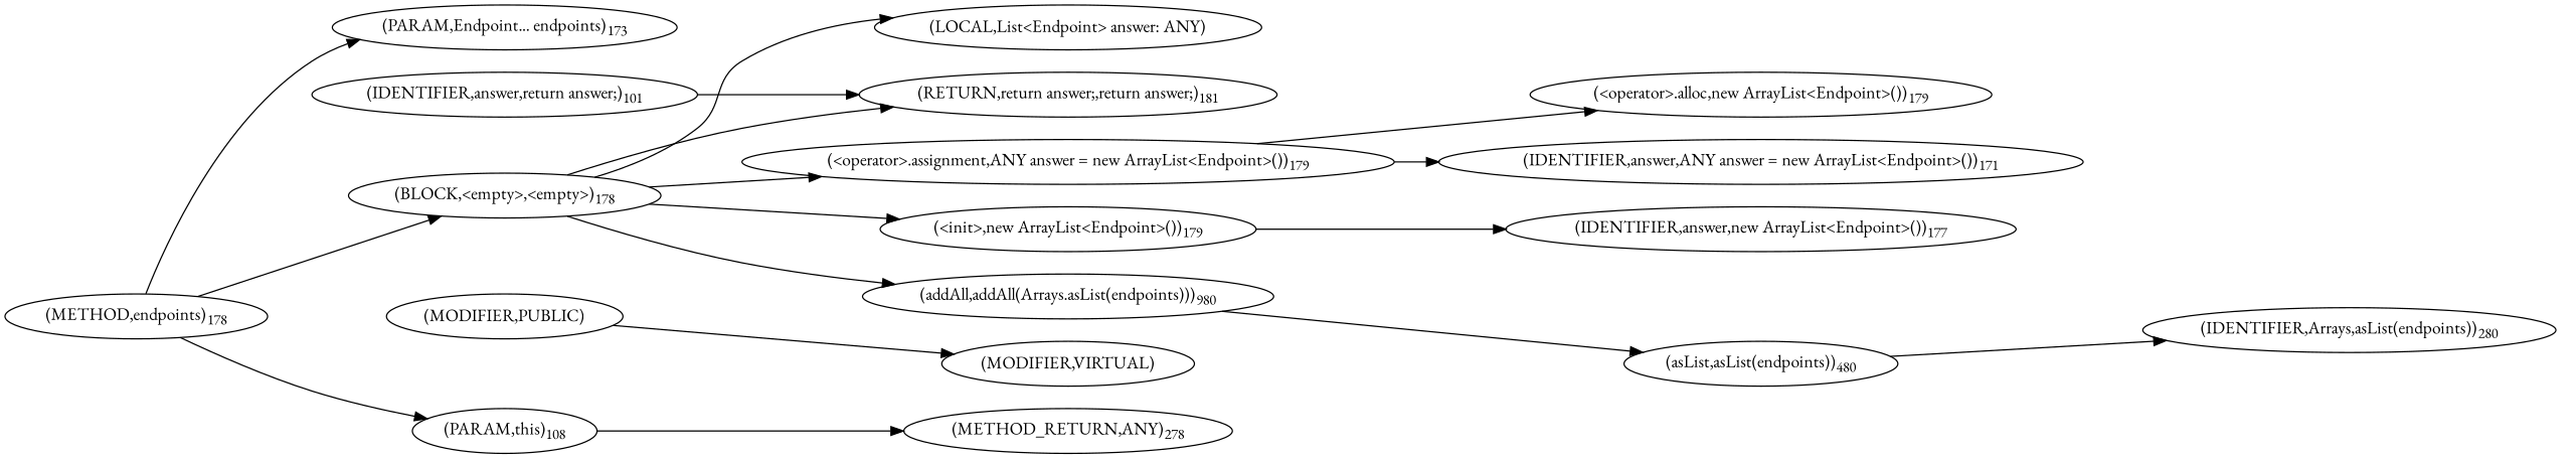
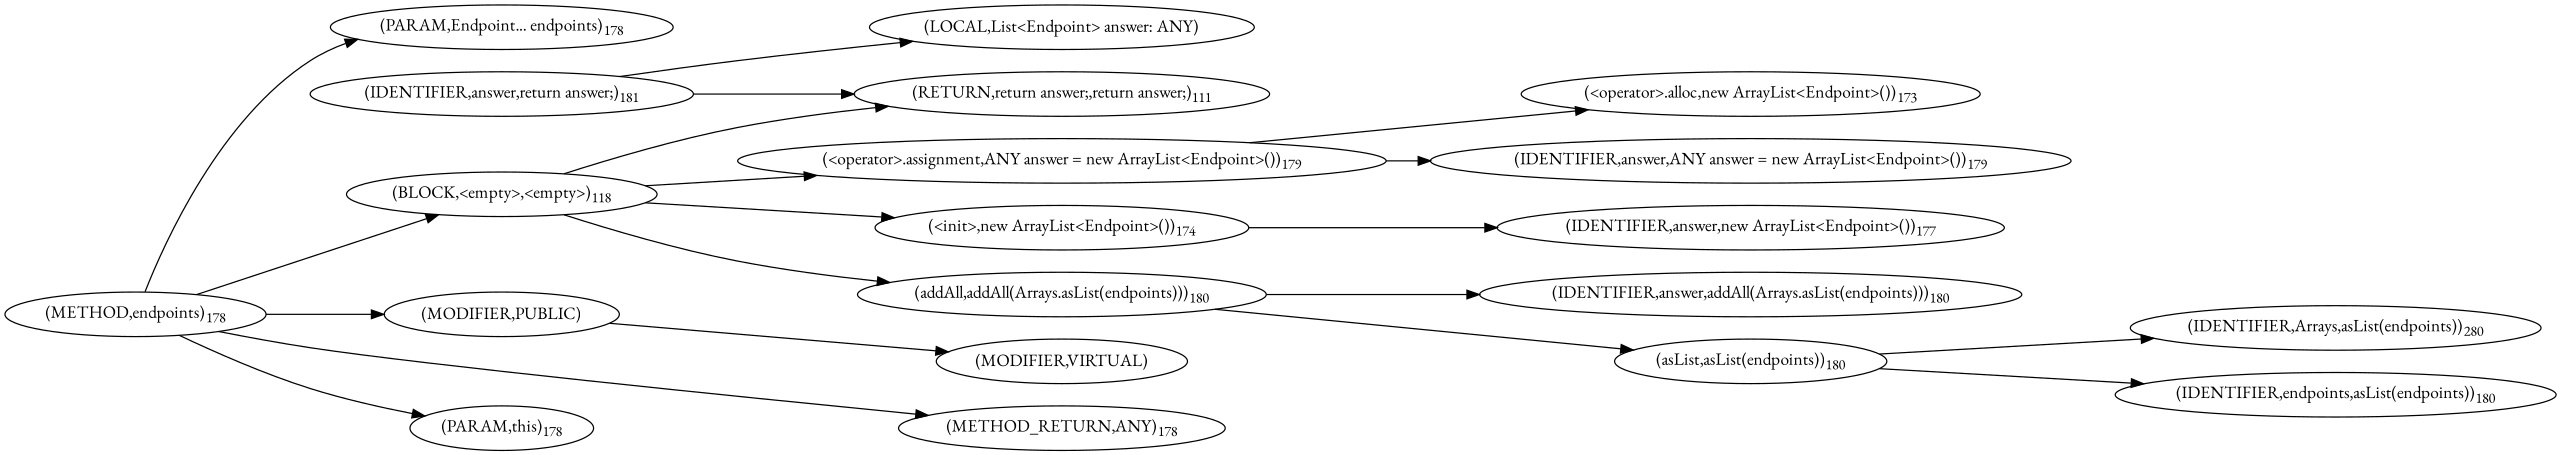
  digraph {
    fontname="EB Garamond"
    rankdir=LR
    node [fontname="EB Garamond"]
    edge [fontname="EB Garamond"]
    n1 [label=<(METHOD,endpoints)<SUB>178</SUB>>]
-   n2 [label=<(PARAM,this)<SUB>108</SUB>>]
-   n3 [label=<(PARAM,Endpoint... endpoints)<SUB>173</SUB>>]
-   n4 [label=<(BLOCK,&lt;empty&gt;,&lt;empty&gt;)<SUB>178</SUB>>]
+   n2 [label=<(PARAM,this)<SUB>178</SUB>>]
+   n3 [label=<(PARAM,Endpoint... endpoints)<SUB>178</SUB>>]
+   n4 [label=<(BLOCK,&lt;empty&gt;,&lt;empty&gt;)<SUB>118</SUB>>]
    n5 [label=<(MODIFIER,PUBLIC)>]
-   n6 [label=<(METHOD_RETURN,ANY)<SUB>278</SUB>>]
+   n6 [label=<(METHOD_RETURN,ANY)<SUB>178</SUB>>]
    n7 [label=<(LOCAL,List&lt;Endpoint&gt; answer: ANY)>]
    n8 [label=<(&lt;operator&gt;.assignment,ANY answer = new ArrayList&lt;Endpoint&gt;())<SUB>179</SUB>>]
-   n9 [label=<(&lt;init&gt;,new ArrayList&lt;Endpoint&gt;())<SUB>179</SUB>>]
-   n10 [label=<(addAll,addAll(Arrays.asList(endpoints)))<SUB>980</SUB>>]
-   n11 [label=<(RETURN,return answer;,return answer;)<SUB>181</SUB>>]
+   n9 [label=<(&lt;init&gt;,new ArrayList&lt;Endpoint&gt;())<SUB>174</SUB>>]
+   n10 [label=<(addAll,addAll(Arrays.asList(endpoints)))<SUB>180</SUB>>]
+   n11 [label=<(RETURN,return answer;,return answer;)<SUB>111</SUB>>]
    n12 [label=<(MODIFIER,VIRTUAL)>]
-   n13 [label=<(IDENTIFIER,answer,ANY answer = new ArrayList&lt;Endpoint&gt;())<SUB>171</SUB>>]
-   n14 [label=<(&lt;operator&gt;.alloc,new ArrayList&lt;Endpoint&gt;())<SUB>179</SUB>>]
+   n13 [label=<(IDENTIFIER,answer,ANY answer = new ArrayList&lt;Endpoint&gt;())<SUB>179</SUB>>]
+   n14 [label=<(&lt;operator&gt;.alloc,new ArrayList&lt;Endpoint&gt;())<SUB>173</SUB>>]
    n15 [label=<(IDENTIFIER,answer,new ArrayList&lt;Endpoint&gt;())<SUB>177</SUB>>]
-   n17 [label=<(asList,asList(endpoints))<SUB>480</SUB>>]
+   n16 [label=<(IDENTIFIER,answer,addAll(Arrays.asList(endpoints)))<SUB>180</SUB>>]
+   n17 [label=<(asList,asList(endpoints))<SUB>180</SUB>>]
    n18 [label=<(IDENTIFIER,Arrays,asList(endpoints))<SUB>280</SUB>>]
-   n20 [label=<(IDENTIFIER,answer,return answer;)<SUB>101</SUB>>]
+   n19 [label=<(IDENTIFIER,endpoints,asList(endpoints))<SUB>180</SUB>>]
+   n20 [label=<(IDENTIFIER,answer,return answer;)<SUB>181</SUB>>]
    n1 -> n2
    n1 -> n3
    n1 -> n4
-   n2 -> n6
-   n4 -> n7
+   n1 -> n5
+   n1 -> n6
+   n20 -> n7
    n4 -> n8
    n4 -> n9
    n4 -> n10
    n4 -> n11
    n5 -> n12
    n8 -> n13
    n8 -> n14
    n9 -> n15
+   n10 -> n16
    n10 -> n17
    n17 -> n18
+   n17 -> n19
    n20 -> n11
  }
